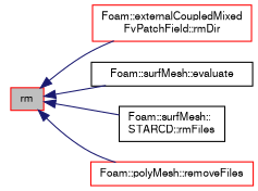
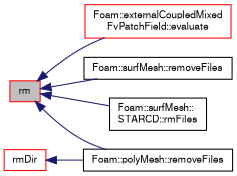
  digraph {
    rankdir=LR
    node [color=red fontname=FreeSans fontsize=10 shape=record]
    edge [color=midnightblue dir=back fontname=FreeSans fontsize=10 labelfontname=FreeSans labelfontsize=10 style=solid]
    n1 [fillcolor=grey75 fontcolor=black height=0.2 label=rm style=filled width=0.4]
-   n2 [height=0.2 label="Foam::externalCoupledMixed\lFvPatchField::rmDir" width=0.4]
-   n3 [color=black height=0.2 label="Foam::surfMesh::evaluate" width=0.4]
-   n4 [height=0.2 label="Foam::polyMesh::removeFiles" width=0.4]
+   n2 [height=0.2 label="Foam::externalCoupledMixed\lFvPatchField::evaluate" width=0.4]
+   n3 [color=black height=0.2 label="Foam::surfMesh::removeFiles" width=0.4]
+   n4 [color=black height=0.2 label="Foam::polyMesh::removeFiles" width=0.4]
    n5 [color=black height=0.2 label="Foam::surfMesh::\lSTARCD::rmFiles" width=0.4]
+   n6 [height=0.2 label=rmDir width=0.4]
    n1 -> n2
    n1 -> n3
    n1 -> n4
    n1 -> n5
+   n6 -> n4
  }
